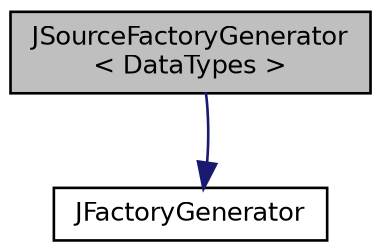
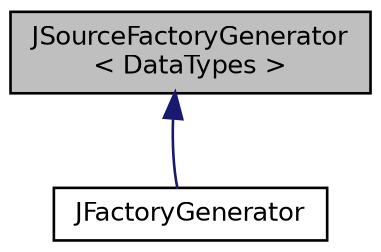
  digraph {
    node [color=black fontname=Helvetica fontsize=10 shape=record style=filled]
    n1 [fillcolor=grey75 fontcolor=black height=0.2 label="JSourceFactoryGenerator\l\< DataTypes \>" width=0.4]
    n2 [fillcolor=white height=0.2 label=JFactoryGenerator width=0.4]
-   n2 -> n1 [color=midnightblue dir=back fontname=Helvetica fontsize=10 labelfontname=Helvetica labelfontsize=10 style=solid]
+   n1 -> n2 [color=midnightblue dir=back fontname=Helvetica fontsize=10 labelfontname=Helvetica labelfontsize=10 style=solid]
  }
